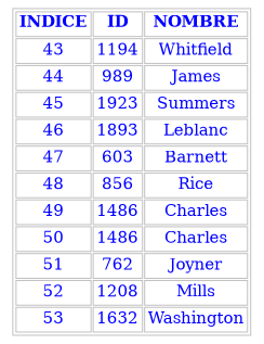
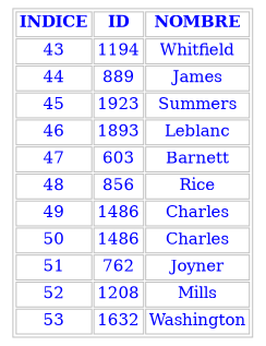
  digraph {
-   n1 [color=gray fontcolor=blue fontsize=15 label=< 		<TABLE> 			<TR> 				<TD><b>INDICE</b></TD> 				<TD><b>ID</b></TD> 				<TD><b>NOMBRE</b></TD> 			</TR> 			<TR> 				<TD>43</TD> 				<TD>1194</TD> 				<TD>Whitfield</TD> 			</TR> 			<TR> 				<TD>44</TD> 				<TD>989</TD> 				<TD>James</TD> 			</TR> 			<TR> 				<TD>45</TD> 				<TD>1923</TD> 				<TD>Summers</TD> 			</TR> 			<TR> 				<TD>46</TD> 				<TD>1893</TD> 				<TD>Leblanc</TD> 			</TR> 			<TR> 				<TD>47</TD> 				<TD>603</TD> 				<TD>Barnett</TD> 			</TR> 			<TR> 				<TD>48</TD> 				<TD>856</TD> 				<TD>Rice</TD> 			</TR> 			<TR> 				<TD>49</TD> 				<TD>1486</TD> 				<TD>Charles</TD> 			</TR> 			<TR> 				<TD>50</TD> 				<TD>1486</TD> 				<TD>Charles</TD> 			</TR> 			<TR> 				<TD>51</TD> 				<TD>762</TD> 				<TD>Joyner</TD> 			</TR> 			<TR> 				<TD>52</TD> 				<TD>1208</TD> 				<TD>Mills</TD> 			</TR> 			<TR> 				<TD>53</TD> 				<TD>1632</TD> 				<TD>Washington</TD> 			</TR> 		</TABLE>> shape=plaintext]
+   n1 [color=gray fontcolor=blue fontsize=15 label=< 		<TABLE> 			<TR> 				<TD><b>INDICE</b></TD> 				<TD><b>ID</b></TD> 				<TD><b>NOMBRE</b></TD> 			</TR> 			<TR> 				<TD>43</TD> 				<TD>1194</TD> 				<TD>Whitfield</TD> 			</TR> 			<TR> 				<TD>44</TD> 				<TD>889</TD> 				<TD>James</TD> 			</TR> 			<TR> 				<TD>45</TD> 				<TD>1923</TD> 				<TD>Summers</TD> 			</TR> 			<TR> 				<TD>46</TD> 				<TD>1893</TD> 				<TD>Leblanc</TD> 			</TR> 			<TR> 				<TD>47</TD> 				<TD>603</TD> 				<TD>Barnett</TD> 			</TR> 			<TR> 				<TD>48</TD> 				<TD>856</TD> 				<TD>Rice</TD> 			</TR> 			<TR> 				<TD>49</TD> 				<TD>1486</TD> 				<TD>Charles</TD> 			</TR> 			<TR> 				<TD>50</TD> 				<TD>1486</TD> 				<TD>Charles</TD> 			</TR> 			<TR> 				<TD>51</TD> 				<TD>762</TD> 				<TD>Joyner</TD> 			</TR> 			<TR> 				<TD>52</TD> 				<TD>1208</TD> 				<TD>Mills</TD> 			</TR> 			<TR> 				<TD>53</TD> 				<TD>1632</TD> 				<TD>Washington</TD> 			</TR> 		</TABLE>> shape=plaintext]
  }
